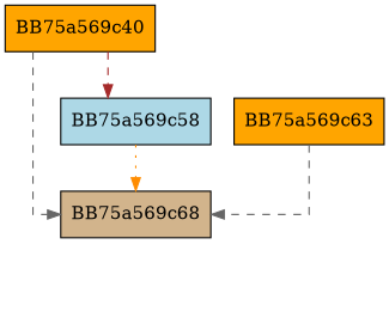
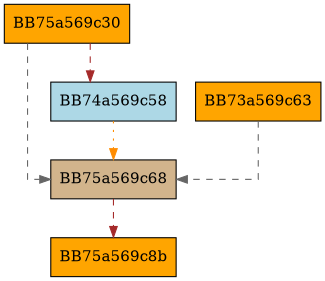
  digraph {
    splines=ortho
    node [fillcolor=orange shape=box style=filled]
    edge [color=brown style=dashed]
    BB75a569c68 [fillcolor=tan]
-   BB75a569c30 [label=BB75a569c40]
-   BB75a569c58 [fillcolor=lightblue]
-   BB75a569c63
+   BB75a569c30
+   BB75a569c58 [fillcolor=lightblue label=BB74a569c58]
+   BB75a569c8b
+   BB75a569c63 [label=BB73a569c63]
+   BB75a569c68 -> BB75a569c8b
    BB75a569c30 -> BB75a569c68 [color=gray40]
    BB75a569c30 -> BB75a569c58
    BB75a569c58 -> BB75a569c68 [color=darkorange style=dotted]
    BB75a569c63 -> BB75a569c68 [color=gray40]
  }
